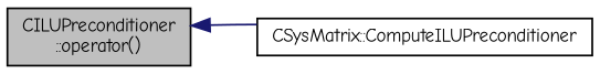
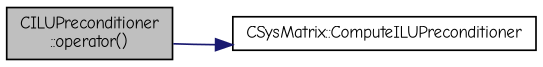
  digraph {
    rankdir=LR
    fontname="Comic Neue"
    node [color=black fontname="Comic Neue" fontsize=10 shape=record style=filled]
    n1 [fillcolor=grey75 fontcolor=black height=0.2 label="CILUPreconditioner\l::operator()" width=0.4]
    n2 [fillcolor=white height=0.2 label="CSysMatrix::ComputeILUPreconditioner" width=0.4]
-   n2 -> n1 [color=midnightblue fontname="Comic Neue" fontsize=10 labelfontname=Helvetica labelfontsize=10 style=solid]
+   n1 -> n2 [color=midnightblue fontname="Comic Neue" fontsize=10 labelfontname=Helvetica labelfontsize=10 style=solid]
  }
